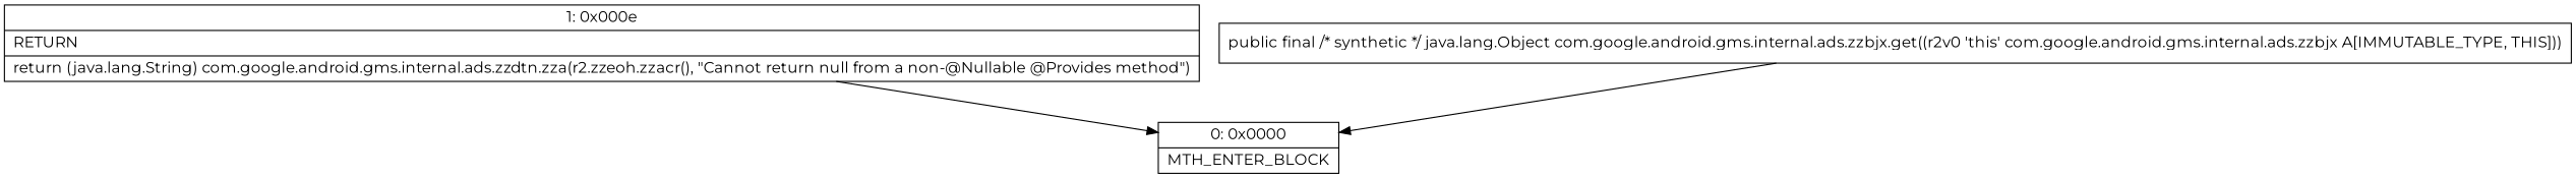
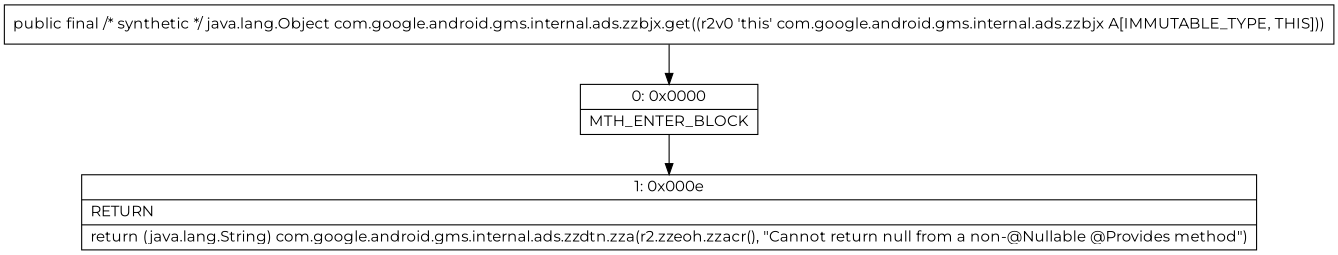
  digraph {
    fontname=Montserrat
    node [shape=record fontname=Montserrat]
    edge [fontname=Montserrat]
    n1 [label="{0\:\ 0x0000|MTH_ENTER_BLOCK\l}"]
    n2 [label="{1\:\ 0x000e|RETURN\l|return (java.lang.String) com.google.android.gms.internal.ads.zzdtn.zza(r2.zzeoh.zzacr(), \"Cannot return null from a non\-@Nullable @Provides method\")\l}"]
    n3 [label="{public final \/* synthetic *\/ java.lang.Object com.google.android.gms.internal.ads.zzbjx.get((r2v0 'this' com.google.android.gms.internal.ads.zzbjx A[IMMUTABLE_TYPE, THIS])) }"]
-   n2 -> n1
+   n1 -> n2
    n3 -> n1
  }
